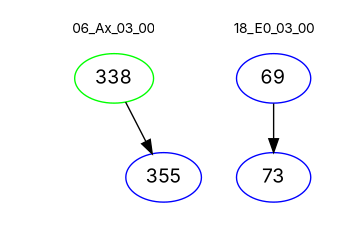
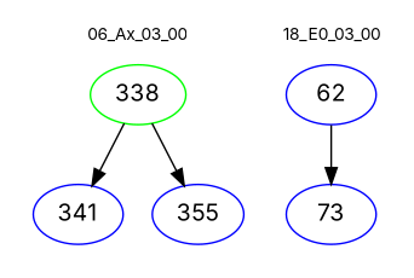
  digraph {
    fontname=Inter
    node [color=blue fontname=Inter]
    edge [color=black fontname=Inter]
    n1 [color=green label=338]
+   n2 [label=341]
    n3 [label=355]
-   n4 [label=69]
+   n4 [label=62]
    n5 [label=73]
    subgraph cluster_1 {
      color=white
      fontsize=10
      label="06_Ax_03_00"
      n1
+     n2
      n3
    }
    subgraph cluster_2 {
      color=white
      fontsize=10
      label="18_E0_03_00"
      n4
      n5
    }
+   n1 -> n2
    n1 -> n3
    n4 -> n5
  }
